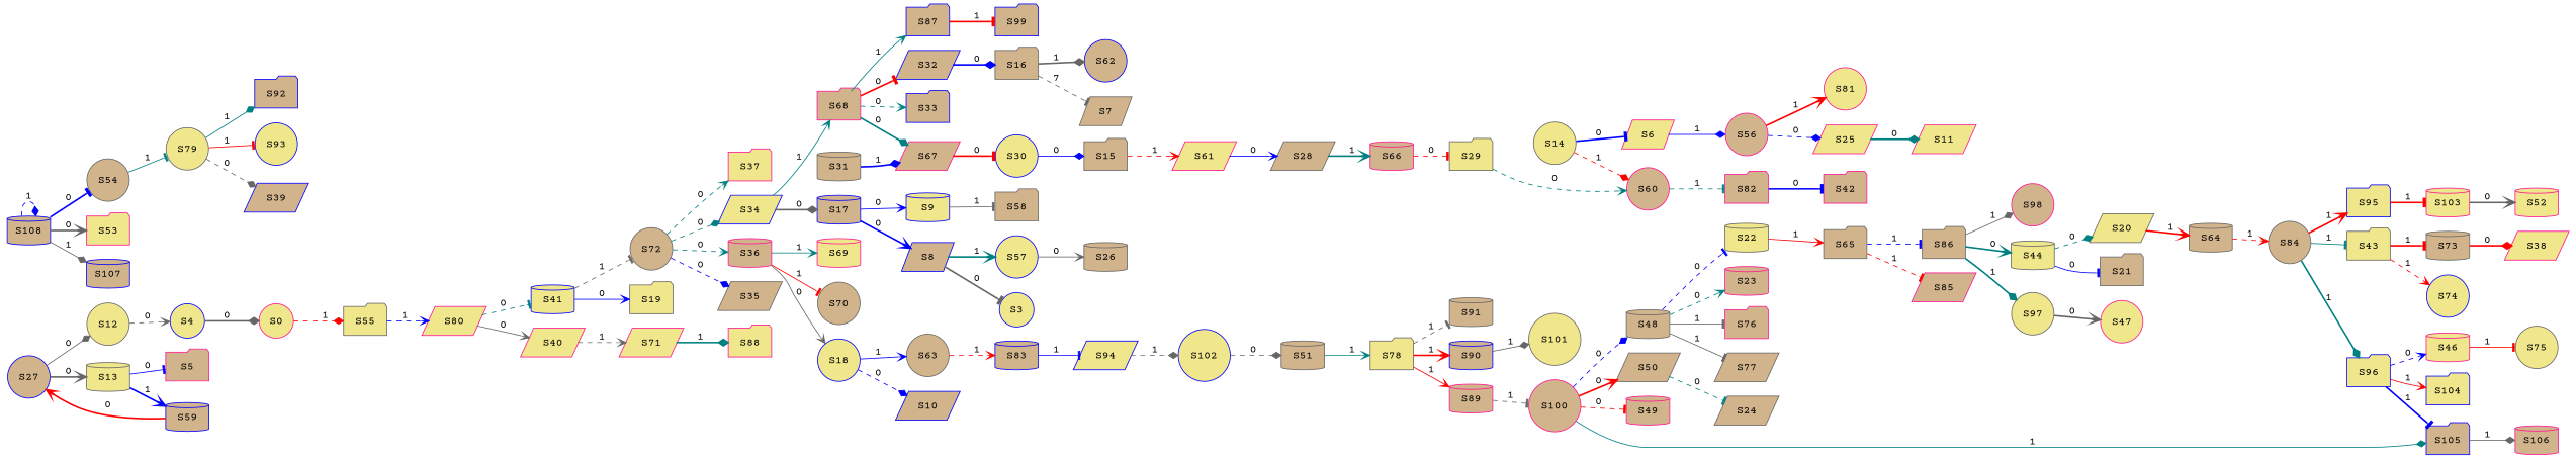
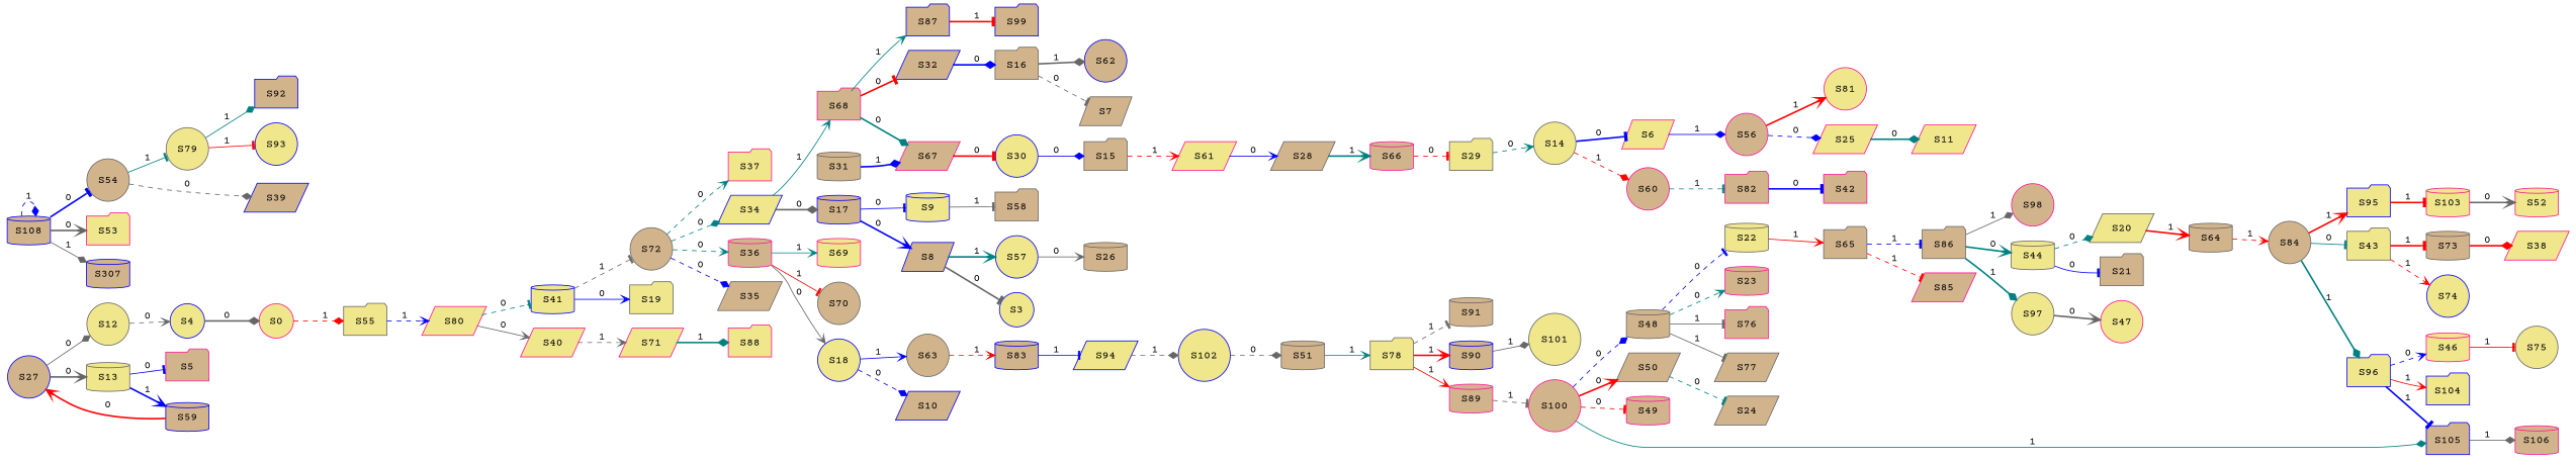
  strict digraph {
    fontname="Courier Prime"
    rankdir=LR
    node [color=gray40 fillcolor=tan fontname="Courier Prime" shape=circle style=filled]
    edge [arrowhead=vee color=gray40 fontname="Courier Prime" style=dashed]
    S4 [color=blue fillcolor=khaki]
    n2 [color=deeppink fillcolor=khaki label=S0]
    S55 [fillcolor=khaki shape=folder]
    S80 [color=deeppink fillcolor=khaki shape=parallelogram]
    S8 [color=blue shape=parallelogram]
    S3 [color=blue fillcolor=khaki]
    S57 [color=blue fillcolor=khaki]
    S26 [shape=cylinder]
    S12 [fillcolor=khaki]
    S13 [fillcolor=khaki shape=cylinder]
    S5 [color=deeppink shape=folder]
    S59 [color=blue shape=cylinder]
    S27 [color=blue]
    S14 [fillcolor=khaki]
    S6 [color=deeppink fillcolor=khaki shape=parallelogram]
    S60 [color=deeppink]
    S56 [color=deeppink]
    S82 [color=deeppink shape=folder]
    S25 [color=deeppink fillcolor=khaki shape=parallelogram]
    S81 [color=deeppink fillcolor=khaki]
    S16 [shape=folder]
    S7 [shape=parallelogram]
    S62 [color=blue]
    S17 [color=blue shape=cylinder]
    S9 [color=blue fillcolor=khaki shape=cylinder]
    S58 [shape=folder]
    S18 [color=blue fillcolor=khaki]
    S10 [color=blue shape=parallelogram]
    S63
    S83 [color=blue shape=cylinder]
    S11 [color=deeppink fillcolor=khaki shape=parallelogram]
    S29 [fillcolor=khaki shape=folder]
    S30 [color=blue fillcolor=khaki]
    S15 [shape=folder]
    S61 [color=deeppink fillcolor=khaki shape=parallelogram]
    S28 [shape=parallelogram]
    S32 [color=blue shape=parallelogram]
    S34 [color=blue fillcolor=khaki shape=parallelogram]
    S68 [color=deeppink shape=folder]
    S67 [color=deeppink shape=parallelogram]
-   S33 [color=blue shape=folder]
    S87 [color=blue shape=folder]
    S36 [color=deeppink shape=cylinder]
    S69 [color=deeppink fillcolor=khaki shape=cylinder]
    S70
    S41 [color=blue fillcolor=khaki shape=cylinder]
    S19 [fillcolor=khaki shape=folder]
    S72
    S35 [shape=parallelogram]
    S37 [color=deeppink fillcolor=khaki shape=folder]
    S44 [fillcolor=khaki shape=cylinder]
    S20 [fillcolor=khaki shape=parallelogram]
    S21 [shape=folder]
    S64 [shape=cylinder]
    S84
    S22 [fillcolor=khaki shape=cylinder]
    S48 [shape=cylinder]
    S23 [color=deeppink shape=cylinder]
    S76 [color=deeppink shape=folder]
    S77 [shape=parallelogram]
    S65 [shape=folder]
    S86 [shape=folder]
    S85 [color=deeppink shape=parallelogram]
    S50 [shape=parallelogram]
    S24 [shape=parallelogram]
    S66 [color=deeppink shape=cylinder]
    S31 [shape=cylinder]
    S99 [color=blue shape=folder]
    S38 [color=deeppink fillcolor=khaki shape=parallelogram]
    S73 [shape=cylinder]
    S79 [fillcolor=khaki]
    S39 [color=blue shape=parallelogram]
    S92 [color=blue shape=folder]
    S93 [color=blue fillcolor=khaki]
    S40 [color=deeppink fillcolor=khaki shape=parallelogram]
    S71 [color=deeppink fillcolor=khaki shape=parallelogram]
    S88 [color=deeppink fillcolor=khaki shape=folder]
    S42 [color=deeppink shape=folder]
    S43 [fillcolor=khaki shape=folder]
    S96 [color=blue fillcolor=khaki shape=folder]
    S95 [color=blue fillcolor=khaki shape=folder]
    S74 [color=blue fillcolor=khaki]
    S46 [color=deeppink fillcolor=khaki shape=cylinder]
    S104 [color=blue fillcolor=khaki shape=folder]
    S105 [color=blue shape=folder]
    S103 [color=deeppink fillcolor=khaki shape=cylinder]
    S97 [fillcolor=khaki]
    S98 [color=deeppink]
    S47 [color=deeppink fillcolor=khaki]
    S90 [color=blue shape=cylinder]
    S101 [fillcolor=khaki]
    S75 [fillcolor=khaki]
    S106 [color=deeppink shape=cylinder]
    S100 [color=deeppink]
    S49 [color=deeppink shape=cylinder]
    S102 [color=blue fillcolor=khaki]
    S51 [shape=cylinder]
    S78 [fillcolor=khaki shape=folder]
    S89 [color=deeppink shape=cylinder]
    S91 [shape=cylinder]
    S52 [color=deeppink fillcolor=khaki shape=cylinder]
    S108 [color=blue shape=cylinder]
    S53 [color=deeppink fillcolor=khaki shape=folder]
    S54
-   S107 [color=blue shape=cylinder]
+   S107 [color=blue shape=cylinder label=S307]
    S94 [color=blue fillcolor=khaki shape=parallelogram]
    S4 -> n2 [arrowhead=diamond label=0 style=bold]
    n2 -> S55 [arrowhead=diamond color=red label=1]
    S55 -> S80 [color=blue label=1]
    S80 -> S41 [arrowhead=tee color=teal label=0]
    S80 -> S40 [label=0 style=solid]
    S8 -> S3 [arrowhead=tee label=0 style=bold]
    S8 -> S57 [color=teal label=1 style=bold]
    S57 -> S26 [label=0 style=solid]
    S12 -> S4 [label=0]
    S13 -> S5 [arrowhead=tee color=blue label=0 style=solid]
    S13 -> S59 [color=blue label=1 style=bold]
    S59 -> S27 [color=red label=0 style=bold]
    S27 -> S12 [arrowhead=diamond label=0 style=solid]
    S27 -> S13 [label=0 style=bold]
    S14 -> S6 [arrowhead=tee color=blue label=0 style=bold]
    S14 -> S60 [arrowhead=diamond color=red label=1]
    S6 -> S56 [arrowhead=diamond color=blue label=1 style=solid]
    S60 -> S82 [arrowhead=tee color=teal label=1]
    S56 -> S25 [arrowhead=diamond color=blue label=0]
    S56 -> S81 [color=red label=1 style=bold]
    S82 -> S42 [arrowhead=tee color=blue label=0 style=bold]
    S25 -> S11 [arrowhead=diamond color=teal label=0 style=bold]
-   S16 -> S7 [arrowhead=tee label=7]
+   S16 -> S7 [arrowhead=tee label=0]
    S16 -> S62 [arrowhead=diamond label=1 style=bold]
    S17 -> S8 [color=blue label=0 style=bold]
-   S17 -> S9 [color=blue label=0 style=solid]
+   S17 -> S9 [arrowhead=tee color=blue label=0 style=solid]
    S9 -> S58 [arrowhead=tee label=1 style=solid]
    S18 -> S10 [arrowhead=diamond color=blue label=0]
    S18 -> S63 [color=blue label=1 style=solid]
    S63 -> S83 [color=red label=1]
    S83 -> S94 [arrowhead=tee color=blue label=1 style=solid]
-   S29 -> S60 [color=teal label=0]
+   S29 -> S14 [color=teal label=0]
    S30 -> S15 [arrowhead=diamond color=blue label=0 style=solid]
    S15 -> S61 [color=red label=1]
    S61 -> S28 [color=blue label=0 style=solid]
    S28 -> S66 [color=teal label=1 style=bold]
    S32 -> S16 [arrowhead=diamond color=blue label=0 style=bold]
    S34 -> S17 [arrowhead=diamond label=0 style=bold]
    S34 -> S68 [color=teal label=1 style=solid]
    S68 -> S32 [arrowhead=tee color=red label=0 style=bold]
    S68 -> S67 [arrowhead=diamond color=teal label=0 style=bold]
-   S68 -> S33 [color=teal label=0]
    S68 -> S87 [color=teal label=1 style=solid]
    S67 -> S30 [arrowhead=tee color=red label=0 style=bold]
    S87 -> S99 [arrowhead=tee color=red label=1 style=bold]
    S36 -> S18 [label=0 style=solid]
    S36 -> S69 [color=teal label=1 style=solid]
    S36 -> S70 [arrowhead=tee color=red label=1 style=solid]
    S41 -> S19 [color=blue label=0 style=solid]
    S41 -> S72 [arrowhead=tee label=1]
    S72 -> S34 [arrowhead=diamond color=teal label=0]
    S72 -> S36 [color=teal label=0]
    S72 -> S35 [arrowhead=diamond color=blue label=0]
    S72 -> S37 [color=teal label=0]
    S44 -> S20 [arrowhead=diamond color=teal label=0]
    S44 -> S21 [arrowhead=tee color=blue label=0 style=solid]
    S20 -> S64 [color=red label=1 style=bold]
    S64 -> S84 [color=red label=1]
-   S84 -> S43 [arrowhead=tee color=teal label=1 style=solid]
+   S84 -> S43 [arrowhead=tee color=teal label=0 style=solid]
    S84 -> S96 [arrowhead=diamond color=teal label=1 style=bold]
    S84 -> S95 [color=red label=1 style=bold]
    S22 -> S65 [color=red label=1 style=solid]
    S48 -> S22 [arrowhead=tee color=blue label=0]
    S48 -> S23 [color=teal label=0]
    S48 -> S76 [arrowhead=tee label=1 style=solid]
    S48 -> S77 [arrowhead=tee label=1 style=solid]
    S65 -> S86 [arrowhead=tee color=blue label=1]
    S65 -> S85 [arrowhead=tee color=red label=1]
    S86 -> S44 [color=teal label=0 style=bold]
    S86 -> S97 [arrowhead=diamond color=teal label=1 style=bold]
    S86 -> S98 [arrowhead=diamond label=1 style=solid]
    S50 -> S24 [arrowhead=tee color=teal label=0]
    S66 -> S29 [arrowhead=tee color=red label=0]
    S31 -> S67 [arrowhead=diamond color=blue label=1 style=bold]
    S73 -> S38 [arrowhead=diamond color=red label=0 style=bold]
-   S79 -> S39 [arrowhead=diamond label=0]
+   S54 -> S39 [arrowhead=diamond label=0]
    S79 -> S92 [arrowhead=diamond color=teal label=1 style=solid]
    S79 -> S93 [arrowhead=tee color=red label=1 style=solid]
    S40 -> S71 [label=1]
    S71 -> S88 [arrowhead=diamond color=teal label=1 style=bold]
    S43 -> S73 [arrowhead=tee color=red label=1 style=bold]
    S43 -> S74 [color=red label=1]
    S96 -> S46 [color=blue label=0]
    S96 -> S104 [color=red label=1 style=solid]
    S96 -> S105 [arrowhead=tee color=blue label=1 style=bold]
    S95 -> S103 [arrowhead=tee color=red label=1 style=bold]
    S46 -> S75 [arrowhead=tee color=red label=1 style=solid]
    S105 -> S106 [arrowhead=diamond label=1 style=solid]
    S103 -> S52 [label=0 style=bold]
    S97 -> S47 [label=0 style=bold]
    S90 -> S101 [arrowhead=diamond label=1 style=solid]
    S100 -> S48 [arrowhead=diamond color=blue label=0]
    S100 -> S50 [color=red label=0 style=bold]
    S100 -> S105 [arrowhead=diamond color=teal label=1 style=solid]
    S100 -> S49 [arrowhead=tee color=red label=0]
    S102 -> S51 [arrowhead=diamond label=0]
    S51 -> S78 [color=teal label=1 style=solid]
    S78 -> S90 [color=red label=1 style=bold]
    S78 -> S89 [color=red label=1 style=solid]
    S78 -> S91 [arrowhead=tee label=1]
    S89 -> S100 [arrowhead=tee label=1]
    S108 -> S108 [arrowhead=diamond color=blue label=1]
    S108 -> S53 [label=0 style=bold]
    S108 -> S54 [arrowhead=tee color=blue label=0 style=bold]
    S108 -> S107 [arrowhead=diamond label=1 style=solid]
    S54 -> S79 [arrowhead=tee color=teal label=1 style=solid]
    S94 -> S102 [arrowhead=diamond label=1]
  }
